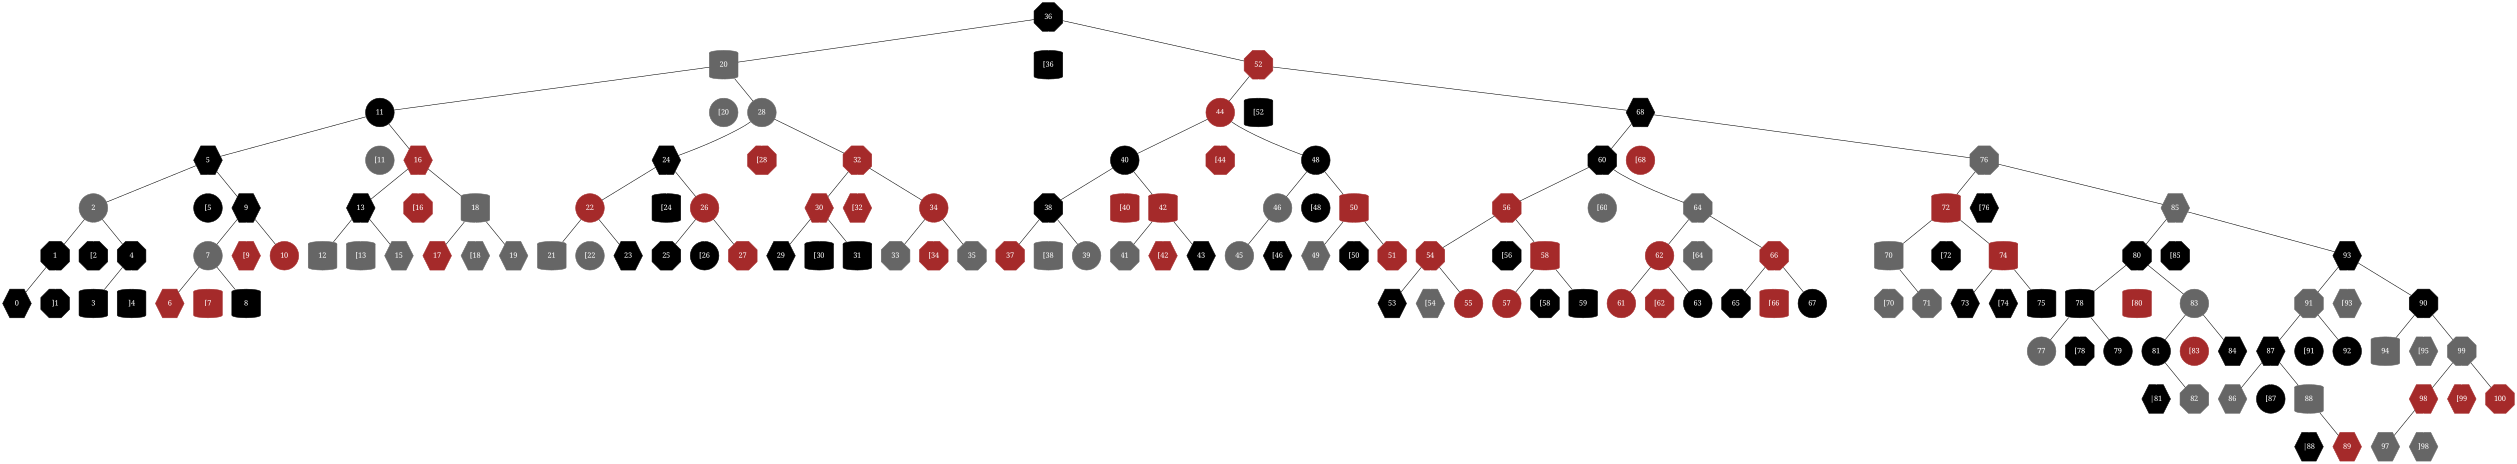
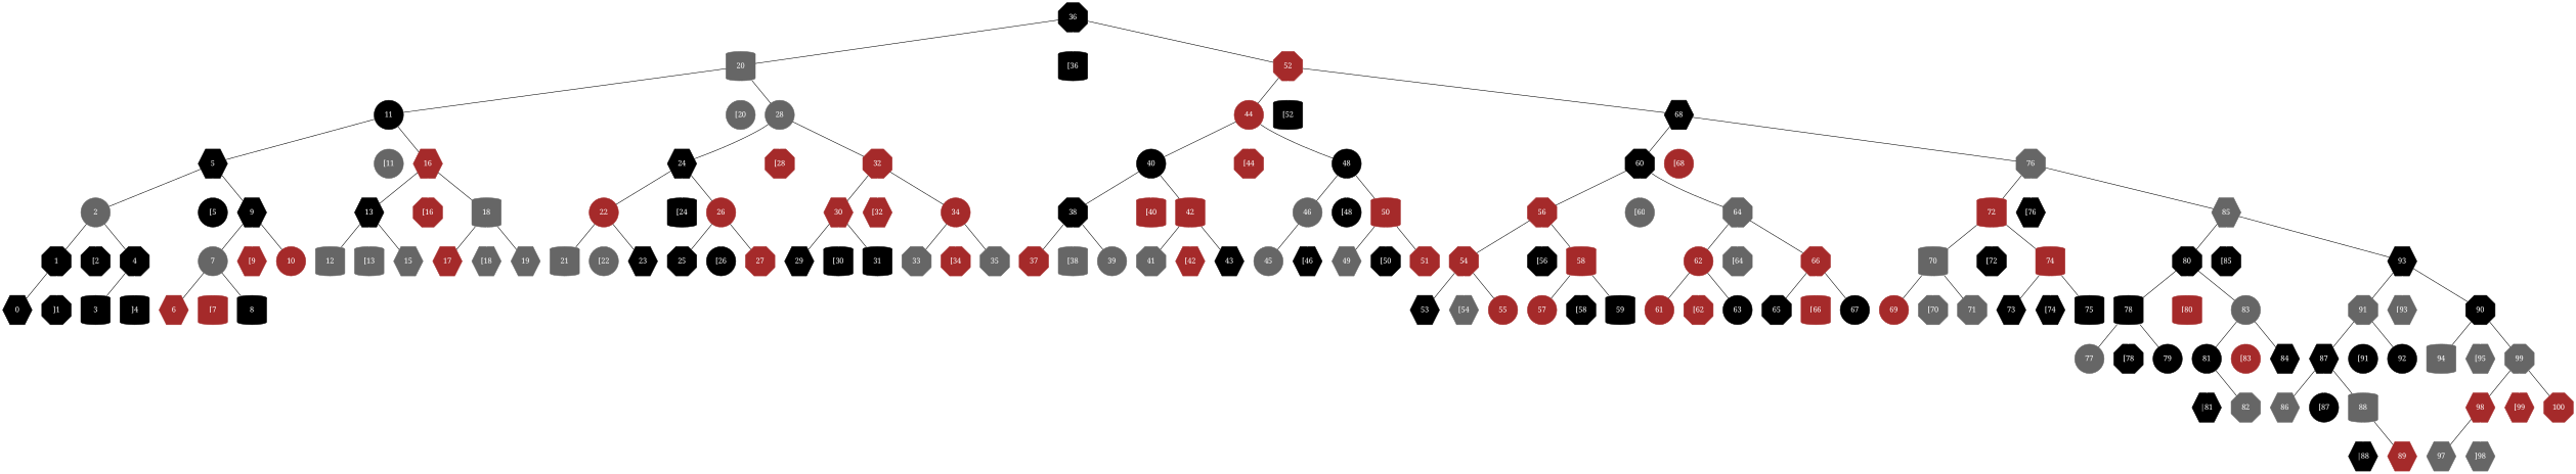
  digraph {
    fontname="Noto Serif"
    node [color=black fixedsize=true fontcolor=white fontname="Noto Serif" shape=octagon style=filled]
    edge [arrowhead=none color=black fontname="Noto Serif" style=filled weight=10]
    36 [height=0.75 width=0.75]
    20 [color=gray40 height=0.75 shape=cylinder width=0.75]
    "[36" [height=0.75 shape=cylinder width=0.75]
    52 [color=brown height=0.75 width=0.75]
    11 [height=0.75 shape=ellipse width=0.75]
    "[20" [color=gray40 height=0.75 shape=ellipse width=0.75]
    28 [color=gray40 height=0.75 shape=ellipse width=0.75]
    44 [color=brown height=0.75 shape=ellipse width=0.75]
    "[52" [height=0.75 shape=cylinder width=0.75]
    68 [height=0.75 shape=hexagon width=0.75]
    5 [height=0.75 shape=hexagon width=0.75]
    "[11" [color=gray40 height=0.75 shape=ellipse width=0.75]
    16 [color=brown height=0.75 shape=hexagon width=0.75]
    24 [height=0.75 shape=hexagon width=0.75]
    "[28" [color=brown height=0.75 width=0.75]
    32 [color=brown height=0.75 width=0.75]
    40 [height=0.75 shape=ellipse width=0.75]
    "[44" [color=brown height=0.75 width=0.75]
    48 [height=0.75 shape=ellipse width=0.75]
    60 [height=0.75 width=0.75]
    "[68" [color=brown height=0.75 shape=ellipse width=0.75]
    76 [color=gray40 height=0.75 width=0.75]
    38 [height=0.75 width=0.75]
    "[40" [color=brown height=0.75 shape=cylinder width=0.75]
    42 [color=brown height=0.75 shape=cylinder width=0.75]
    46 [color=gray40 height=0.75 shape=ellipse width=0.75]
    "[48" [height=0.75 shape=ellipse width=0.75]
    50 [color=brown height=0.75 shape=cylinder width=0.75]
    56 [color=brown height=0.75 width=0.75]
    "[60" [color=gray40 height=0.75 shape=ellipse width=0.75]
    64 [color=gray40 height=0.75 width=0.75]
    72 [color=brown height=0.75 shape=cylinder width=0.75]
    "[76" [height=0.75 shape=hexagon width=0.75]
    85 [color=gray40 height=0.75 shape=hexagon width=0.75]
    54 [color=brown height=0.75 width=0.75]
    "[56" [height=0.75 width=0.75]
    58 [color=brown height=0.75 shape=cylinder width=0.75]
    62 [color=brown height=0.75 shape=ellipse width=0.75]
    "[64" [color=gray40 height=0.75 width=0.75]
    66 [color=brown height=0.75 width=0.75]
    70 [color=gray40 height=0.75 shape=cylinder width=0.75]
    "[72" [height=0.75 width=0.75]
    74 [color=brown height=0.75 shape=cylinder width=0.75]
    80 [height=0.75 width=0.75]
    "[85" [height=0.75 width=0.75]
    93 [height=0.75 shape=hexagon width=0.75]
+   69 [color=brown height=0.75 shape=ellipse width=0.75]
    "[70" [color=gray40 height=0.75 width=0.75]
    71 [color=gray40 height=0.75 width=0.75]
    73 [height=0.75 shape=hexagon width=0.75]
    "[74" [height=0.75 shape=hexagon width=0.75]
    75 [height=0.75 shape=cylinder width=0.75]
    78 [height=0.75 shape=cylinder width=0.75]
    "[80" [color=brown height=0.75 shape=cylinder width=0.75]
    83 [color=gray40 height=0.75 shape=ellipse width=0.75]
    91 [color=gray40 height=0.75 width=0.75]
    "[93" [color=gray40 height=0.75 shape=hexagon width=0.75]
    n58 [height=0.75 label=90 width=0.75]
    77 [color=gray40 height=0.75 shape=ellipse width=0.75]
    "[78" [height=0.75 width=0.75]
    79 [height=0.75 shape=ellipse width=0.75]
    81 [height=0.75 shape=ellipse width=0.75]
    "[83" [color=brown height=0.75 shape=ellipse width=0.75]
    84 [height=0.75 shape=hexagon width=0.75]
    87 [height=0.75 shape=hexagon width=0.75]
    "[91" [height=0.75 shape=ellipse width=0.75]
    92 [height=0.75 shape=ellipse width=0.75]
    94 [color=gray40 height=0.75 shape=cylinder width=0.75]
    "[95" [color=gray40 height=0.75 shape=hexagon width=0.75]
    99 [color=gray40 height=0.75 width=0.75]
    86 [color=gray40 height=0.75 shape=hexagon width=0.75]
    "[87" [height=0.75 shape=ellipse width=0.75]
    88 [color=gray40 height=0.75 shape=cylinder width=0.75]
    98 [color=brown height=0.75 shape=hexagon width=0.75]
    "[99" [color=brown height=0.75 shape=hexagon width=0.75]
    100 [color=brown height=0.75 width=0.75]
    97 [color=gray40 height=0.75 shape=hexagon width=0.75]
    "]98" [color=gray40 height=0.75 shape=hexagon width=0.75]
    "|88" [height=0.75 shape=hexagon width=0.75]
    89 [color=brown height=0.75 shape=hexagon width=0.75]
    "|81" [height=0.75 shape=hexagon width=0.75]
    82 [color=gray40 height=0.75 width=0.75]
    53 [height=0.75 shape=hexagon width=0.75]
    "[54" [color=gray40 height=0.75 shape=hexagon width=0.75]
    55 [color=brown height=0.75 shape=ellipse width=0.75]
    57 [color=brown height=0.75 shape=ellipse width=0.75]
    "[58" [height=0.75 width=0.75]
    59 [height=0.75 shape=cylinder width=0.75]
    61 [color=brown height=0.75 shape=ellipse width=0.75]
    "[62" [color=brown height=0.75 width=0.75]
    63 [height=0.75 shape=ellipse width=0.75]
    65 [height=0.75 width=0.75]
    "[66" [color=brown height=0.75 shape=cylinder width=0.75]
    67 [height=0.75 shape=ellipse width=0.75]
    37 [color=brown height=0.75 width=0.75]
    "[38" [color=gray40 height=0.75 shape=cylinder width=0.75]
    39 [color=gray40 height=0.75 shape=ellipse width=0.75]
    41 [color=gray40 height=0.75 width=0.75]
    "[42" [color=brown height=0.75 shape=hexagon width=0.75]
    43 [height=0.75 shape=hexagon width=0.75]
    45 [color=gray40 height=0.75 shape=ellipse width=0.75]
    "[46" [height=0.75 shape=hexagon width=0.75]
    49 [color=gray40 height=0.75 shape=hexagon width=0.75]
    "[50" [height=0.75 width=0.75]
    51 [color=brown height=0.75 width=0.75]
    2 [color=gray40 height=0.75 shape=ellipse width=0.75]
    "[5" [height=0.75 shape=ellipse width=0.75]
    9 [height=0.75 shape=hexagon width=0.75]
    13 [height=0.75 shape=hexagon width=0.75]
    "[16" [color=brown height=0.75 width=0.75]
    18 [color=gray40 height=0.75 shape=cylinder width=0.75]
    22 [color=brown height=0.75 shape=ellipse width=0.75]
    "[24" [height=0.75 shape=cylinder width=0.75]
    26 [color=brown height=0.75 shape=ellipse width=0.75]
    30 [color=brown height=0.75 shape=hexagon width=0.75]
    "[32" [color=brown height=0.75 shape=hexagon width=0.75]
    34 [color=brown height=0.75 shape=ellipse width=0.75]
    21 [color=gray40 height=0.75 shape=cylinder width=0.75]
    "[22" [color=gray40 height=0.75 shape=ellipse width=0.75]
    23 [height=0.75 shape=hexagon width=0.75]
    25 [height=0.75 width=0.75]
    "[26" [height=0.75 shape=ellipse width=0.75]
    27 [color=brown height=0.75 width=0.75]
    29 [height=0.75 shape=hexagon width=0.75]
    "[30" [height=0.75 shape=cylinder width=0.75]
    31 [height=0.75 shape=cylinder width=0.75]
    33 [color=gray40 height=0.75 width=0.75]
    "[34" [color=brown height=0.75 width=0.75]
    35 [color=gray40 height=0.75 width=0.75]
    1 [height=0.75 width=0.75]
    "[2" [height=0.75 width=0.75]
    4 [height=0.75 width=0.75]
    7 [color=gray40 height=0.75 shape=ellipse width=0.75]
    "[9" [color=brown height=0.75 shape=hexagon width=0.75]
    10 [color=brown height=0.75 shape=ellipse width=0.75]
    12 [color=gray40 height=0.75 shape=cylinder width=0.75]
    "[13" [color=gray40 height=0.75 shape=cylinder width=0.75]
    15 [color=gray40 height=0.75 shape=hexagon width=0.75]
    17 [color=brown height=0.75 shape=hexagon width=0.75]
    "[18" [color=gray40 height=0.75 shape=hexagon width=0.75]
    19 [color=gray40 height=0.75 shape=hexagon width=0.75]
    0 [height=0.75 shape=hexagon width=0.75]
    "]1" [height=0.75 width=0.75]
    3 [height=0.75 shape=cylinder width=0.75]
    "]4" [height=0.75 shape=cylinder width=0.75]
    6 [color=brown height=0.75 shape=hexagon width=0.75]
    "[7" [color=brown height=0.75 shape=cylinder width=0.75]
    8 [height=0.75 shape=cylinder width=0.75]
    36 -> 20
    36 -> "[36" [color=white weight=100]
    36 -> 52
    20 -> 11
    20 -> "[20" [color=white weight=100]
    20 -> 28
    52 -> 44
    52 -> "[52" [color=white weight=100]
    52 -> 68
    11 -> 5
    11 -> "[11" [color=white weight=100]
    11 -> 16
    28 -> 24
    28 -> "[28" [color=white weight=100]
    28 -> 32
    44 -> 40
    44 -> "[44" [color=white weight=100]
    44 -> 48
    68 -> 60
    68 -> "[68" [color=white weight=100]
    68 -> 76
    5 -> 2
    5 -> "[5" [color=white weight=100]
    5 -> 9
    16 -> 13
    16 -> "[16" [color=white weight=100]
    16 -> 18
    24 -> 22
    24 -> "[24" [color=white weight=100]
    24 -> 26
    32 -> 30
    32 -> "[32" [color=white weight=100]
    32 -> 34
    40 -> 38
    40 -> "[40" [color=white weight=100]
    40 -> 42
    48 -> 46
    48 -> "[48" [color=white weight=100]
    48 -> 50
    60 -> 56
    60 -> "[60" [color=white weight=100]
    60 -> 64
    76 -> 72
    76 -> "[76" [color=white weight=100]
    76 -> 85
    38 -> 37
    38 -> "[38" [color=white weight=100]
    38 -> 39
    42 -> 41
    42 -> "[42" [color=white weight=100]
    42 -> 43
    46 -> 45
    46 -> "[46" [color=white weight=100]
    50 -> 49
    50 -> "[50" [color=white weight=100]
    50 -> 51
    56 -> 54
    56 -> "[56" [color=white weight=100]
    56 -> 58
    64 -> 62
    64 -> "[64" [color=white weight=100]
    64 -> 66
    72 -> 70
    72 -> "[72" [color=white weight=100]
    72 -> 74
    85 -> 80
    85 -> "[85" [color=white weight=100]
    85 -> 93
    54 -> 53
    54 -> "[54" [color=white weight=100]
    54 -> 55
    58 -> 57
    58 -> "[58" [color=white weight=100]
    58 -> 59
    62 -> 61
    62 -> "[62" [color=white weight=100]
    62 -> 63
    66 -> 65
    66 -> "[66" [color=white weight=100]
    66 -> 67
+   70 -> 69
    70 -> "[70" [color=white weight=100]
    70 -> 71
    74 -> 73
    74 -> "[74" [color=white weight=100]
    74 -> 75
    80 -> 78
    80 -> "[80" [color=white weight=100]
    80 -> 83
    93 -> 91
    93 -> "[93" [color=white weight=100]
    93 -> n58
    78 -> 77
    78 -> "[78" [color=white weight=100]
    78 -> 79
    83 -> 81
    83 -> "[83" [color=white weight=100]
    83 -> 84
    91 -> 87
    91 -> "[91" [color=white weight=100]
    91 -> 92
    n58 -> 94
    n58 -> "[95" [color=white weight=100]
    n58 -> 99
    81 -> "|81" [color=white weight=100]
    81 -> 82
    87 -> 86
    87 -> "[87" [color=white weight=100]
    87 -> 88
    99 -> 98
    99 -> "[99" [color=white weight=100]
    99 -> 100
    88 -> "|88" [color=white weight=100]
    88 -> 89
    98 -> 97
    98 -> "]98" [color=white weight=100]
    2 -> 1
    2 -> "[2" [color=white weight=100]
    2 -> 4
    9 -> 7
    9 -> "[9" [color=white weight=100]
    9 -> 10
    13 -> 12
    13 -> "[13" [color=white weight=100]
    13 -> 15
    18 -> 17
    18 -> "[18" [color=white weight=100]
    18 -> 19
    22 -> 21
    22 -> "[22" [color=white weight=100]
    22 -> 23
    26 -> 25
    26 -> "[26" [color=white weight=100]
    26 -> 27
    30 -> 29
    30 -> "[30" [color=white weight=100]
    30 -> 31
    34 -> 33
    34 -> "[34" [color=white weight=100]
    34 -> 35
    1 -> 0
    1 -> "]1" [color=white weight=100]
    4 -> 3
    4 -> "]4" [color=white weight=100]
    7 -> 6
    7 -> "[7" [color=white weight=100]
    7 -> 8
  }
